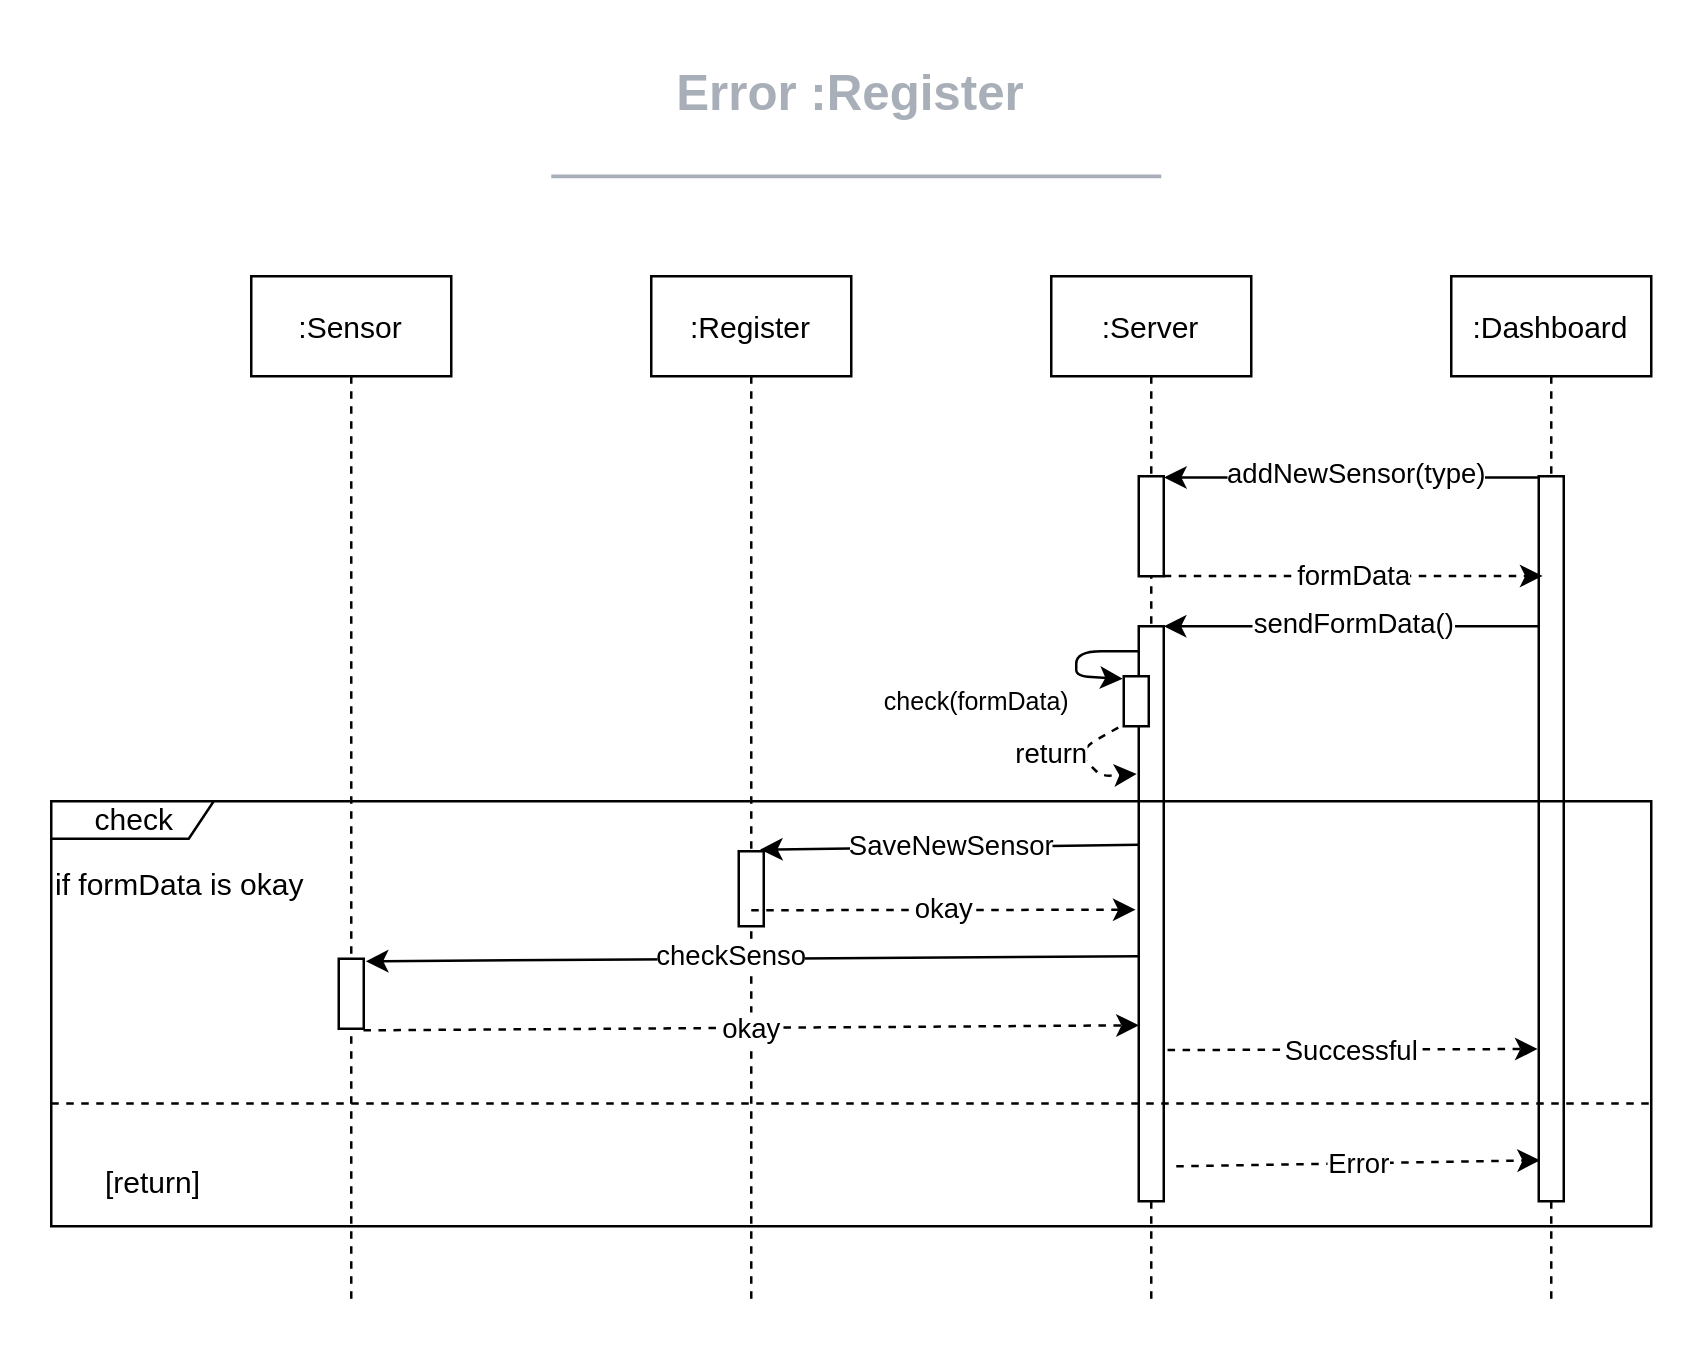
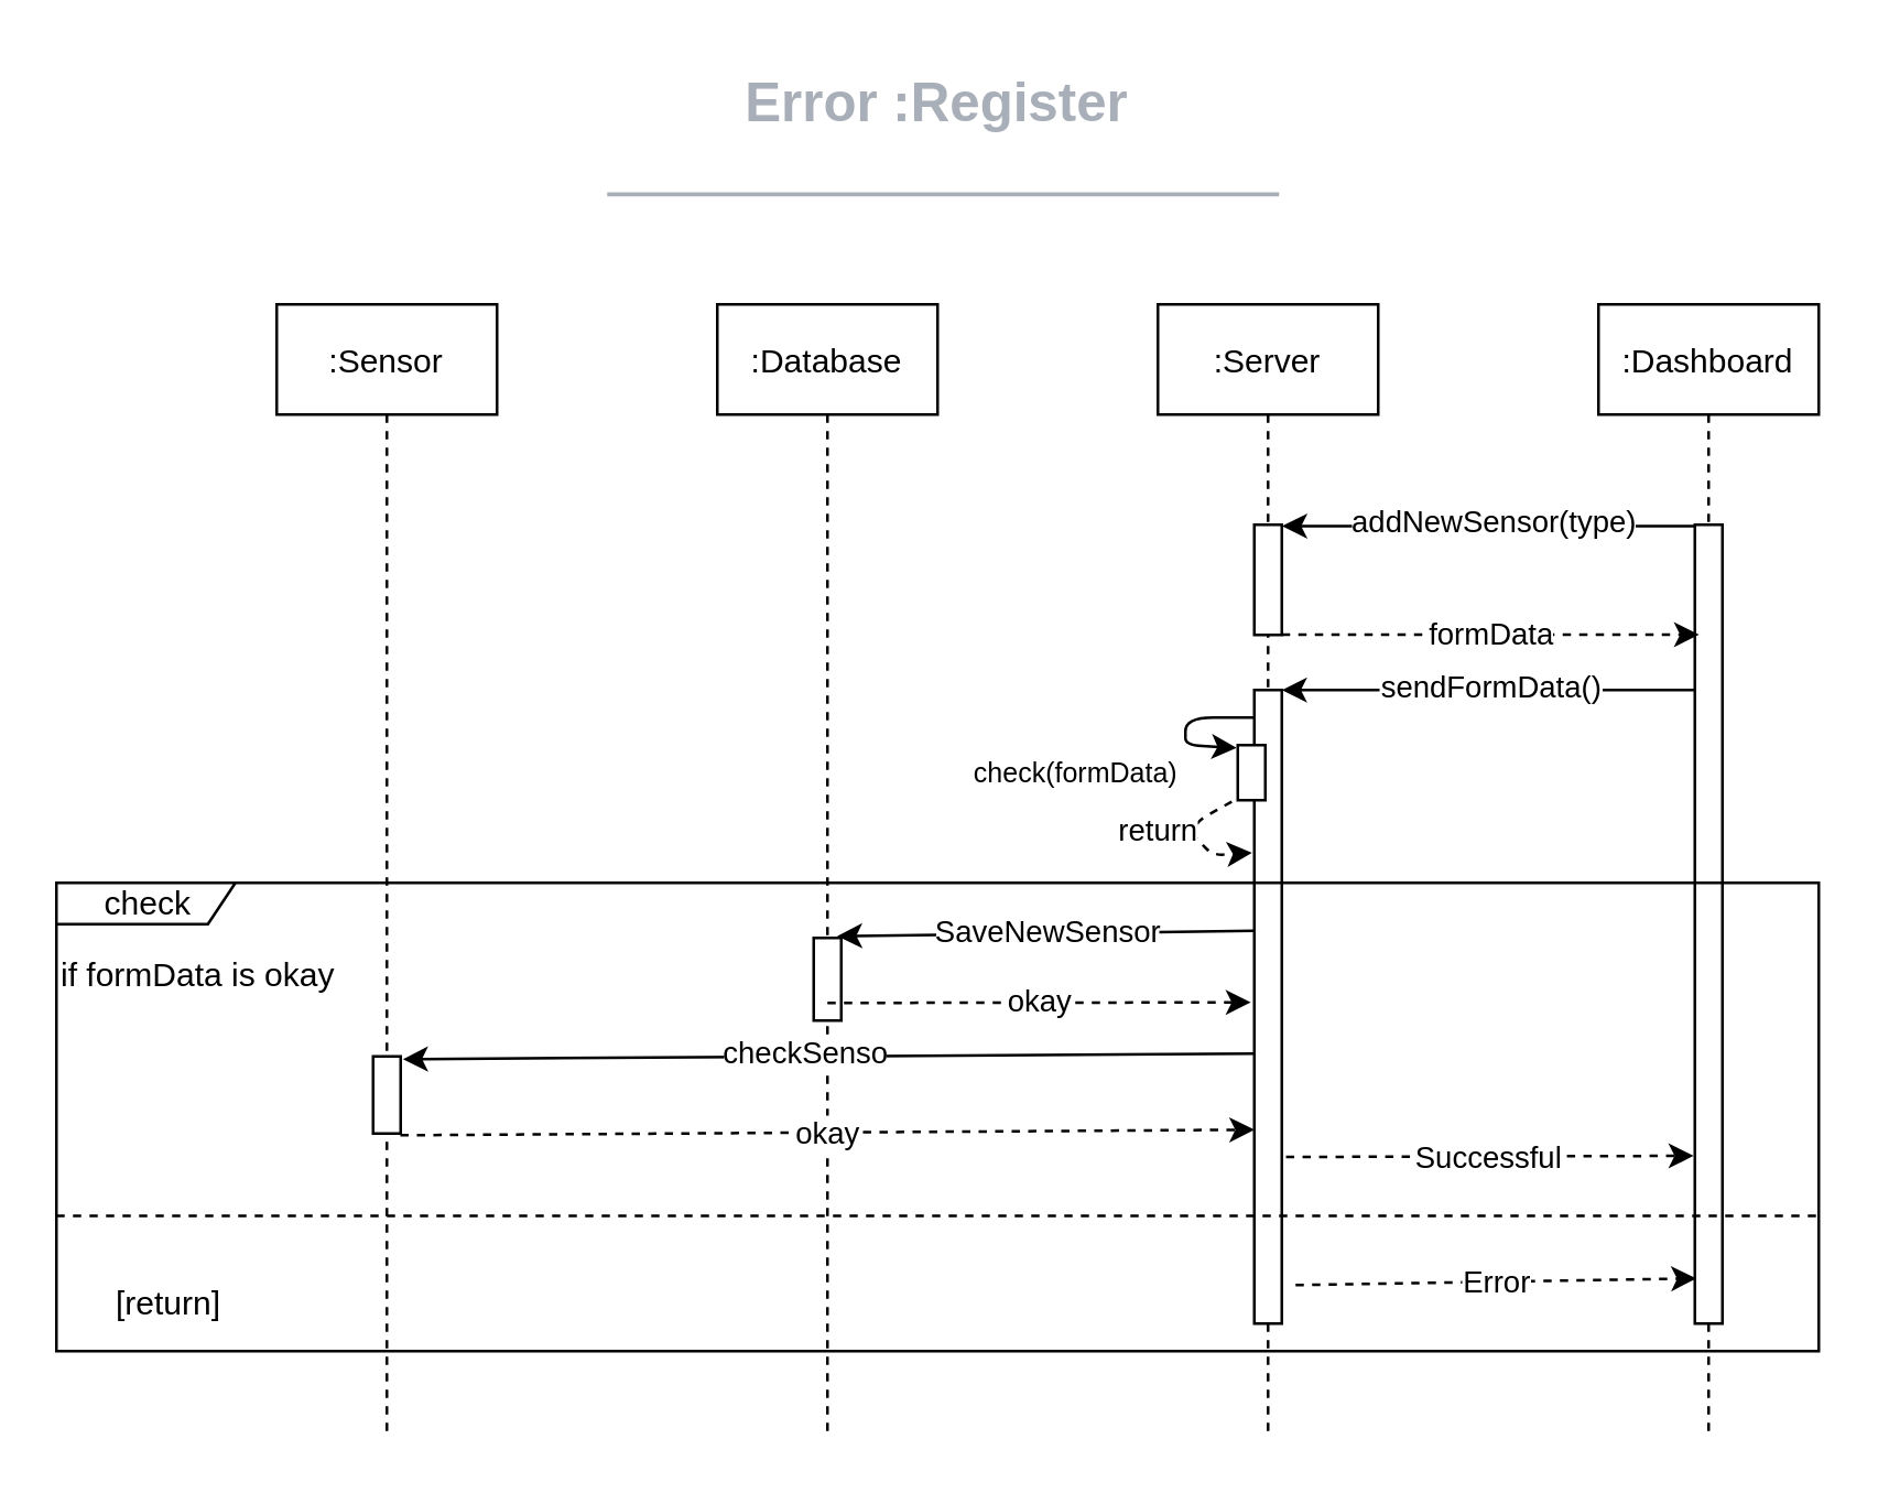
  <mxCell id="0" />
  <mxCell id="1" parent="0" />
  <mxCell id="2" value=":Sensor" style="shape=umlLifeline;perimeter=lifelinePerimeter;container=1;collapsible=0;recursiveResize=0;rounded=0;shadow=0;strokeWidth=1;" parent="1" vertex="1"><mxGeometry x="100" y="110" width="80" height="410" as="geometry" /></mxCell>
  <mxCell id="3" value="" style="points=[];perimeter=orthogonalPerimeter;rounded=0;shadow=0;strokeWidth=1;" parent="2" vertex="1"><mxGeometry x="35" y="273" width="10" height="28" as="geometry" /></mxCell>
  <mxCell id="4" value=":Server" style="shape=umlLifeline;perimeter=lifelinePerimeter;container=1;collapsible=0;recursiveResize=0;rounded=0;shadow=0;strokeWidth=1;" parent="1" vertex="1"><mxGeometry x="420" y="110" width="80" height="410" as="geometry" /></mxCell>
  <mxCell id="5" style="edgeStyle=none;html=1;dashed=1;" parent="4" source="6" target="4" edge="1"><mxGeometry relative="1" as="geometry" /></mxCell>
  <mxCell id="6" value="" style="points=[];perimeter=orthogonalPerimeter;rounded=0;shadow=0;strokeWidth=1;" parent="4" vertex="1"><mxGeometry x="35" y="80" width="10" height="40" as="geometry" /></mxCell>
  <mxCell id="7" style="edgeStyle=none;html=1;fontFamily=Helvetica;fontSize=12;fontColor=rgb(240, 240, 240);" parent="4" source="8" target="4" edge="1"><mxGeometry relative="1" as="geometry" /></mxCell>
  <mxCell id="8" value="" style="points=[];perimeter=orthogonalPerimeter;rounded=0;shadow=0;strokeWidth=1;" parent="4" vertex="1"><mxGeometry x="35" y="140" width="10" height="230" as="geometry" /></mxCell>
  <mxCell id="9" value="&lt;font color=&quot;#000000&quot; style=&quot;font-size: 10px;&quot;&gt;check(formData)&lt;/font&gt;" style="edgeStyle=none;html=1;fontFamily=Helvetica;fontSize=12;fontColor=rgb(240, 240, 240);entryX=-0.04;entryY=0.052;entryDx=0;entryDy=0;entryPerimeter=0;align=center;" parent="4" source="8" target="14" edge="1"><mxGeometry x="-0.068" y="-20" relative="1" as="geometry"><mxPoint x="25.68" y="167.016" as="targetPoint" /><Array as="points"><mxPoint x="10" y="150" /><mxPoint x="10" y="160" /></Array><mxPoint x="-20" y="20" as="offset" /></mxGeometry></mxCell>
  <mxCell id="10" style="edgeStyle=none;html=1;dashed=1;exitX=-0.02;exitY=1.022;exitDx=0;exitDy=0;exitPerimeter=0;entryX=-0.082;entryY=0.257;entryDx=0;entryDy=0;entryPerimeter=0;" parent="4" target="8" edge="1"><mxGeometry relative="1" as="geometry"><mxPoint x="26.8" y="180.528" as="sourcePoint" /><mxPoint x="33" y="219" as="targetPoint" /><Array as="points"><mxPoint x="10" y="190" /><mxPoint x="20" y="200" /></Array></mxGeometry></mxCell>
  <mxCell id="11" value="return" style="edgeLabel;html=1;align=center;verticalAlign=middle;resizable=0;points=[];" parent="10" vertex="1" connectable="0"><mxGeometry x="0.124" y="-1" relative="1" as="geometry"><mxPoint x="-15" y="-6" as="offset" /></mxGeometry></mxCell>
  <mxCell id="12" style="edgeStyle=none;html=1;entryX=1.011;entryY=0.012;entryDx=0;entryDy=0;entryPerimeter=0;" parent="4" edge="1"><mxGeometry relative="1" as="geometry"><mxPoint x="194.89" y="140" as="sourcePoint" /><mxPoint x="45.0" y="140" as="targetPoint" /></mxGeometry></mxCell>
  <mxCell id="13" value="sendFormData()" style="edgeLabel;html=1;align=center;verticalAlign=middle;resizable=0;points=[];" parent="12" vertex="1" connectable="0"><mxGeometry x="0.119" y="-2" relative="1" as="geometry"><mxPoint x="10" as="offset" /></mxGeometry></mxCell>
  <mxCell id="14" value="" style="points=[];perimeter=orthogonalPerimeter;rounded=0;shadow=0;strokeWidth=1;" parent="4" vertex="1"><mxGeometry x="29" y="160" width="10" height="20" as="geometry" /></mxCell>
- <mxCell id="15" value=":Register" style="shape=umlLifeline;perimeter=lifelinePerimeter;container=1;collapsible=0;recursiveResize=0;rounded=0;shadow=0;strokeWidth=1;" parent="1" vertex="1"><mxGeometry x="260" y="110" width="80" height="410" as="geometry" /></mxCell>
+ <mxCell id="15" value=":Database" style="shape=umlLifeline;perimeter=lifelinePerimeter;container=1;collapsible=0;recursiveResize=0;rounded=0;shadow=0;strokeWidth=1;" parent="1" vertex="1"><mxGeometry x="260" y="110" width="80" height="410" as="geometry" /></mxCell>
  <mxCell id="16" value="" style="points=[];perimeter=orthogonalPerimeter;rounded=0;shadow=0;strokeWidth=1;" parent="15" vertex="1"><mxGeometry x="35" y="230" width="10" height="30" as="geometry" /></mxCell>
  <mxCell id="17" value=":Dashboard" style="shape=umlLifeline;perimeter=lifelinePerimeter;container=1;collapsible=0;recursiveResize=0;rounded=0;shadow=0;strokeWidth=1;" parent="1" vertex="1"><mxGeometry x="580" y="110" width="80" height="410" as="geometry" /></mxCell>
  <mxCell id="18" style="edgeStyle=none;html=1;dashed=1;" parent="17" source="21" target="17" edge="1"><mxGeometry relative="1" as="geometry" /></mxCell>
  <mxCell id="19" style="edgeStyle=none;html=1;dashed=1;" parent="17" source="21" target="17" edge="1"><mxGeometry relative="1" as="geometry" /></mxCell>
  <mxCell id="20" style="edgeStyle=none;html=1;fontFamily=Helvetica;fontSize=12;fontColor=rgb(240, 240, 240);" parent="17" source="21" target="17" edge="1"><mxGeometry relative="1" as="geometry" /></mxCell>
  <mxCell id="21" value="" style="points=[];perimeter=orthogonalPerimeter;rounded=0;shadow=0;strokeWidth=1;" parent="17" vertex="1"><mxGeometry x="35" y="80" width="10" height="290" as="geometry" /></mxCell>
  <mxCell id="22" value="" style="group;dropTarget=0;pointerEvents=0;" parent="1" vertex="1"><mxGeometry width="640" height="45" as="geometry" x="20" y="20" /></mxCell>
  <mxCell id="23" value="Error :Register" style="points=[[0.318,0.967,0],[0.693,0.967,0]];html=1;overflow=block;blockSpacing=1;whiteSpace=wrap;fontSize=19.7;fontColor=#a9afb8;fontStyle=1;align=center;spacingLeft=7;spacingRight=7;spacingTop=2;spacing=3;strokeOpacity=0;fillOpacity=0;rounded=1;absoluteArcSize=1;arcSize=12;fillColor=#ffffff;strokeWidth=1.5;" parent="22" vertex="1"><mxGeometry width="640" height="31" as="geometry" /></mxCell>
  <mxCell id="24" value="" style="html=1;jettySize=18;whiteSpace=wrap;fontSize=13;fontFamily=Helvetica;strokeColor=#a9afb8;strokeOpacity=100;strokeWidth=1.5;rounded=0;startArrow=none;endArrow=none;" parent="22" edge="1"><mxGeometry width="100" height="100" relative="1" as="geometry"><Array as="points"><mxPoint x="203" y="50" generated="1" /><mxPoint x="444" y="50" generated="1" /></Array><mxPoint x="200" y="50" as="sourcePoint" /><mxPoint x="444" y="50" as="targetPoint" /></mxGeometry></mxCell>
  <mxCell id="25" style="edgeStyle=none;html=1;entryX=1.011;entryY=0.012;entryDx=0;entryDy=0;entryPerimeter=0;" parent="1" source="21" target="6" edge="1"><mxGeometry relative="1" as="geometry" /></mxCell>
  <mxCell id="26" value="addNewSensor(type)" style="edgeLabel;html=1;align=center;verticalAlign=middle;resizable=0;points=[];" parent="25" vertex="1" connectable="0"><mxGeometry x="0.119" y="-2" relative="1" as="geometry"><mxPoint x="10" as="offset" /></mxGeometry></mxCell>
  <mxCell id="27" style="edgeStyle=none;html=1;entryX=0.154;entryY=0.122;entryDx=0;entryDy=0;entryPerimeter=0;dashed=1;" parent="1" edge="1"><mxGeometry relative="1" as="geometry"><mxPoint x="465" y="229.88" as="sourcePoint" /><mxPoint x="616.54" y="229.88" as="targetPoint" /></mxGeometry></mxCell>
  <mxCell id="28" value="formData" style="edgeLabel;html=1;align=center;verticalAlign=middle;resizable=0;points=[];" parent="27" vertex="1" connectable="0"><mxGeometry x="0.124" y="-1" relative="1" as="geometry"><mxPoint x="-10" y="-1" as="offset" /></mxGeometry></mxCell>
  <mxCell id="29" value="okay" style="edgeStyle=none;html=1;entryX=0.005;entryY=0.694;entryDx=0;entryDy=0;entryPerimeter=0;dashed=1;exitX=0.989;exitY=1.023;exitDx=0;exitDy=0;exitPerimeter=0;" parent="1" source="3" target="8" edge="1"><mxGeometry relative="1" as="geometry"><mxPoint x="310" y="373.59" as="sourcePoint" /><mxPoint x="466.01" y="373.1" as="targetPoint" /></mxGeometry></mxCell>
  <mxCell id="30" style="edgeStyle=none;html=1;entryX=-0.043;entryY=0.79;entryDx=0;entryDy=0;entryPerimeter=0;dashed=1;exitX=1.153;exitY=0.737;exitDx=0;exitDy=0;exitPerimeter=0;" parent="1" source="8" target="21" edge="1"><mxGeometry relative="1" as="geometry"><mxPoint x="475" y="400" as="sourcePoint" /><mxPoint x="626.54" y="400" as="targetPoint" /></mxGeometry></mxCell>
  <mxCell id="31" value="Successful" style="edgeLabel;html=1;align=center;verticalAlign=middle;resizable=0;points=[];" parent="30" vertex="1" connectable="0"><mxGeometry x="0.124" y="-1" relative="1" as="geometry"><mxPoint x="-10" y="-1" as="offset" /></mxGeometry></mxCell>
  <mxCell id="32" style="edgeStyle=none;html=1;entryX=0.049;entryY=0.42;entryDx=0;entryDy=0;entryPerimeter=0;dashed=1;" parent="1" edge="1"><mxGeometry relative="1" as="geometry"><mxPoint x="470" y="466" as="sourcePoint" /><mxPoint x="615.49" y="463.6" as="targetPoint" /></mxGeometry></mxCell>
  <mxCell id="33" value="Error" style="edgeLabel;html=1;align=center;verticalAlign=middle;resizable=0;points=[];" parent="32" vertex="1" connectable="0"><mxGeometry x="0.124" y="-1" relative="1" as="geometry"><mxPoint x="-10" y="-1" as="offset" /></mxGeometry></mxCell>
  <mxCell id="34" value="check" style="shape=umlFrame;tabWidth=110;tabHeight=30;tabPosition=left;html=1;boundedLbl=1;labelInHeader=1;width=65;height=15;" parent="1" vertex="1"><mxGeometry y="320" width="640" height="170" as="geometry" x="20" /></mxCell>
  <mxCell id="35" value="if formData is okay" style="text" parent="34" vertex="1"><mxGeometry width="100" height="20" relative="1" as="geometry"><mxPoint y="20" as="offset" /></mxGeometry></mxCell>
  <mxCell id="36" value="[return]" style="line;strokeWidth=1;dashed=1;labelPosition=center;verticalLabelPosition=bottom;align=left;verticalAlign=top;spacingLeft=20;spacingTop=15;" parent="34" vertex="1"><mxGeometry y="117.513" width="640" height="6.8" as="geometry" /></mxCell>
  <mxCell id="37" style="edgeStyle=none;html=1;entryX=0.852;entryY=-0.022;entryDx=0;entryDy=0;entryPerimeter=0;" parent="34" target="16" edge="1"><mxGeometry relative="1" as="geometry"><mxPoint x="434.89" y="17.436" as="sourcePoint" /><mxPoint x="285" y="17.436" as="targetPoint" /></mxGeometry></mxCell>
  <mxCell id="38" value="SaveNewSensor" style="edgeLabel;html=1;align=center;verticalAlign=middle;resizable=0;points=[];" parent="37" vertex="1" connectable="0"><mxGeometry x="0.119" y="-2" relative="1" as="geometry"><mxPoint x="10" y="1" as="offset" /></mxGeometry></mxCell>
  <mxCell id="39" value="okay" style="edgeStyle=none;html=1;entryX=-0.126;entryY=0.493;entryDx=0;entryDy=0;entryPerimeter=0;dashed=1;" parent="34" target="8" edge="1"><mxGeometry relative="1" as="geometry"><mxPoint x="280" y="43.59" as="sourcePoint" /><mxPoint x="431.54" y="43.59" as="targetPoint" /></mxGeometry></mxCell>
  <mxCell id="40" style="edgeStyle=none;html=1;entryX=1.081;entryY=0.036;entryDx=0;entryDy=0;entryPerimeter=0;" parent="34" target="3" edge="1"><mxGeometry relative="1" as="geometry"><mxPoint x="434.89" y="62.0" as="sourcePoint" /><mxPoint x="125.46" y="64.24" as="targetPoint" /></mxGeometry></mxCell>
  <mxCell id="41" value="checkSenso" style="edgeLabel;html=1;align=center;verticalAlign=middle;resizable=0;points=[];" parent="40" vertex="1" connectable="0"><mxGeometry x="0.119" y="-2" relative="1" as="geometry"><mxPoint x="10" as="offset" /></mxGeometry></mxCell>
